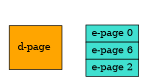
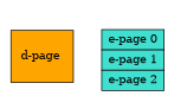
  digraph {
    rankdir=UD
    node [shape=none]
    n1 [label=<  <table  BORDER="0" CELLSPACING="1" > 	<tr><td port="port0" border="0"   height="6"                       	>                </td></tr>                     	<tr><td port="port1" border="1" bgcolor="orange" height="64" 	>  d-page   </td></tr>                  </table> >]
-   n2 [label=<  <table title="test_title" border="0" cellspacing="0" >  	<tr><td port="port0" border="0"                                  height="28"	>                </td></tr>                     	<tr><td port="port1" border="1" bgcolor="turquoise" height="25"   	> e-page 0 </td></tr> 	<tr><td port="port2" border="1" bgcolor="turquoise" height="25" 	> e-page 6 </td></tr> 	<tr><td port="port3" border="1" bgcolor="turquoise" height="25" 	> e-page 2 </td></tr>                  </table>>]
+   n2 [label=<  <table title="test_title" border="0" cellspacing="0" >  	<tr><td port="port0" border="0"                                  height="28"	>                </td></tr>                     	<tr><td port="port1" border="1" bgcolor="turquoise" height="25"   	> e-page 0 </td></tr> 	<tr><td port="port2" border="1" bgcolor="turquoise" height="25" 	> e-page 1 </td></tr> 	<tr><td port="port3" border="1" bgcolor="turquoise" height="25" 	> e-page 2 </td></tr>                  </table>>]
  }
